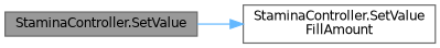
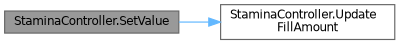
  digraph {
    rankdir=LR
    node [fontname=Helvetica fontsize=10 shape=box style=filled]
    n1 [color=gray40 fillcolor=grey60 fontcolor=black height=0.2 label="StaminaController.SetValue" width=0.4]
-   n2 [color=grey40 fillcolor=white height=0.2 label="StaminaController.SetValue\lFillAmount" width=0.4]
+   n2 [color=grey40 fillcolor=white height=0.2 label="StaminaController.Update\lFillAmount" width=0.4]
    n1 -> n2 [color=steelblue1 fontname=Helvetica fontsize=10 labelfontname=Helvetica labelfontsize=10 style=solid]
  }
